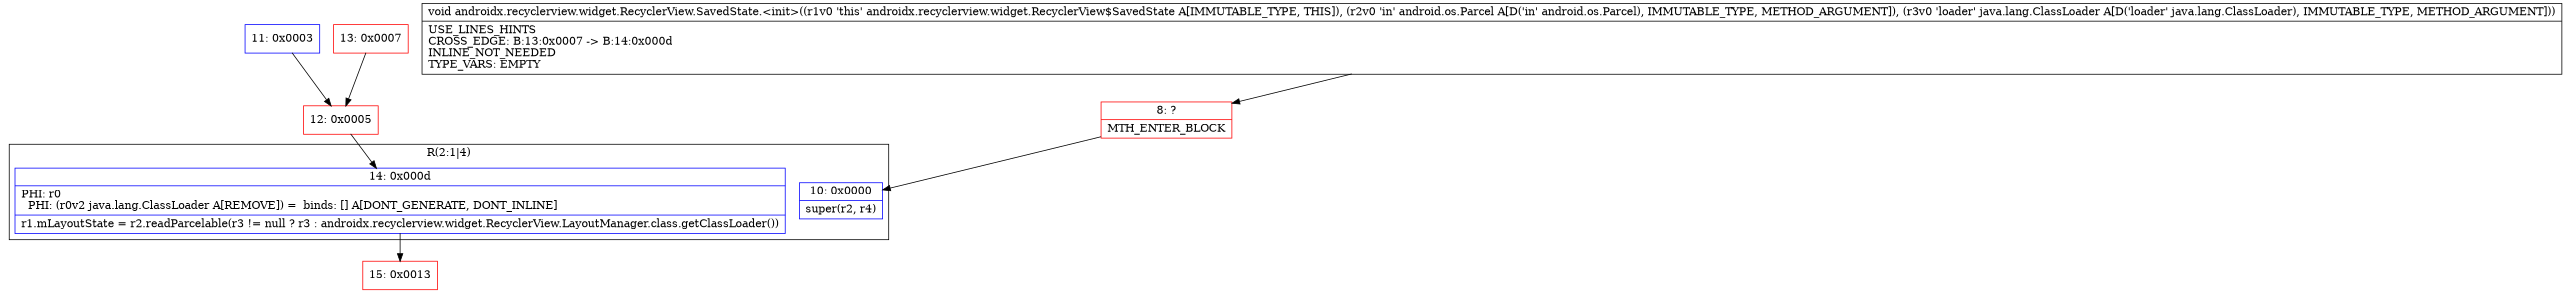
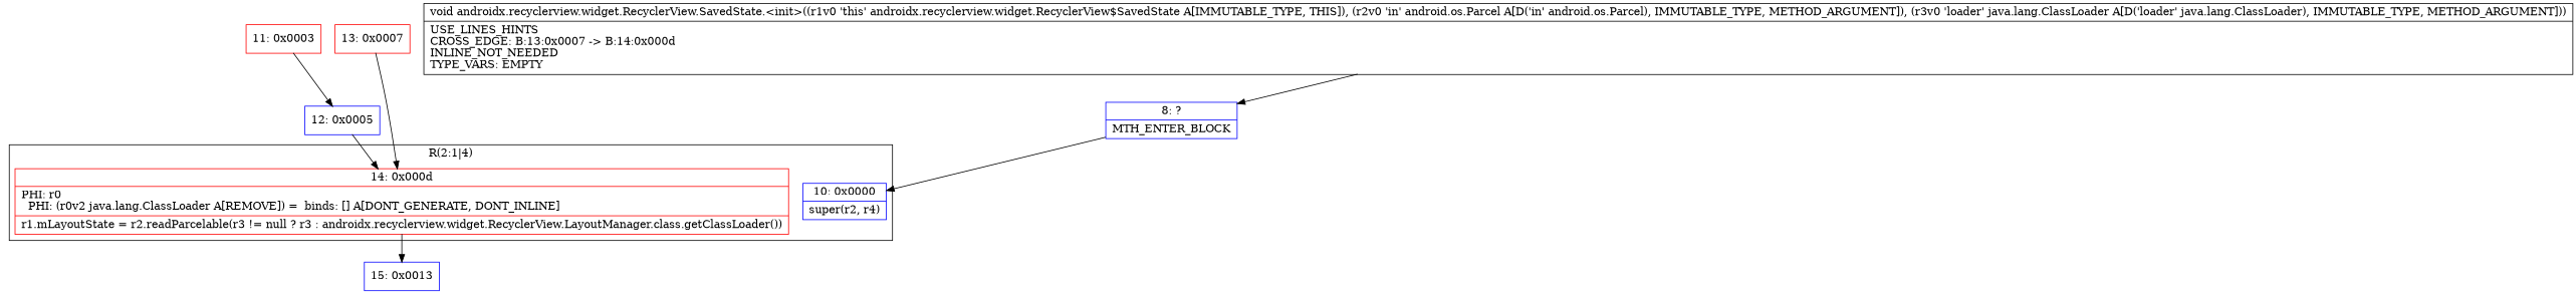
  digraph {
    node [color=red shape=record]
    n1 [color=blue label="{10\:\ 0x0000|super(r2, r4)\l}"]
-   n2 [color=blue label="{14\:\ 0x000d|PHI: r0 \l  PHI: (r0v2 java.lang.ClassLoader A[REMOVE]) =  binds: [] A[DONT_GENERATE, DONT_INLINE]\l|r1.mLayoutState = r2.readParcelable(r3 != null ? r3 : androidx.recyclerview.widget.RecyclerView.LayoutManager.class.getClassLoader())\l}"]
-   n3 [label="{15\:\ 0x0013}"]
-   n4 [color=blue label="{11\:\ 0x0003}"]
-   n5 [label="{12\:\ 0x0005}"]
-   n6 [label="{8\:\ ?|MTH_ENTER_BLOCK\l}"]
+   n2 [label="{14\:\ 0x000d|PHI: r0 \l  PHI: (r0v2 java.lang.ClassLoader A[REMOVE]) =  binds: [] A[DONT_GENERATE, DONT_INLINE]\l|r1.mLayoutState = r2.readParcelable(r3 != null ? r3 : androidx.recyclerview.widget.RecyclerView.LayoutManager.class.getClassLoader())\l}"]
+   n3 [color=blue label="{15\:\ 0x0013}"]
+   n4 [label="{11\:\ 0x0003}"]
+   n5 [color=blue label="{12\:\ 0x0005}"]
+   n6 [color=blue label="{8\:\ ?|MTH_ENTER_BLOCK\l}"]
    n7 [label="{13\:\ 0x0007}"]
    n8 [label="{void androidx.recyclerview.widget.RecyclerView.SavedState.\<init\>((r1v0 'this' androidx.recyclerview.widget.RecyclerView$SavedState A[IMMUTABLE_TYPE, THIS]), (r2v0 'in' android.os.Parcel A[D('in' android.os.Parcel), IMMUTABLE_TYPE, METHOD_ARGUMENT]), (r3v0 'loader' java.lang.ClassLoader A[D('loader' java.lang.ClassLoader), IMMUTABLE_TYPE, METHOD_ARGUMENT]))  | USE_LINES_HINTS\lCROSS_EDGE: B:13:0x0007 \-\> B:14:0x000d\lINLINE_NOT_NEEDED\lTYPE_VARS: EMPTY\l}" color=""]
    subgraph cluster_1 {
      label="R(2:1|4)"
      n1
      n2
    }
    n2 -> n3
    n4 -> n5
    n5 -> n2
    n6 -> n1
-   n7 -> n5
+   n7 -> n2
    n8 -> n6
  }
